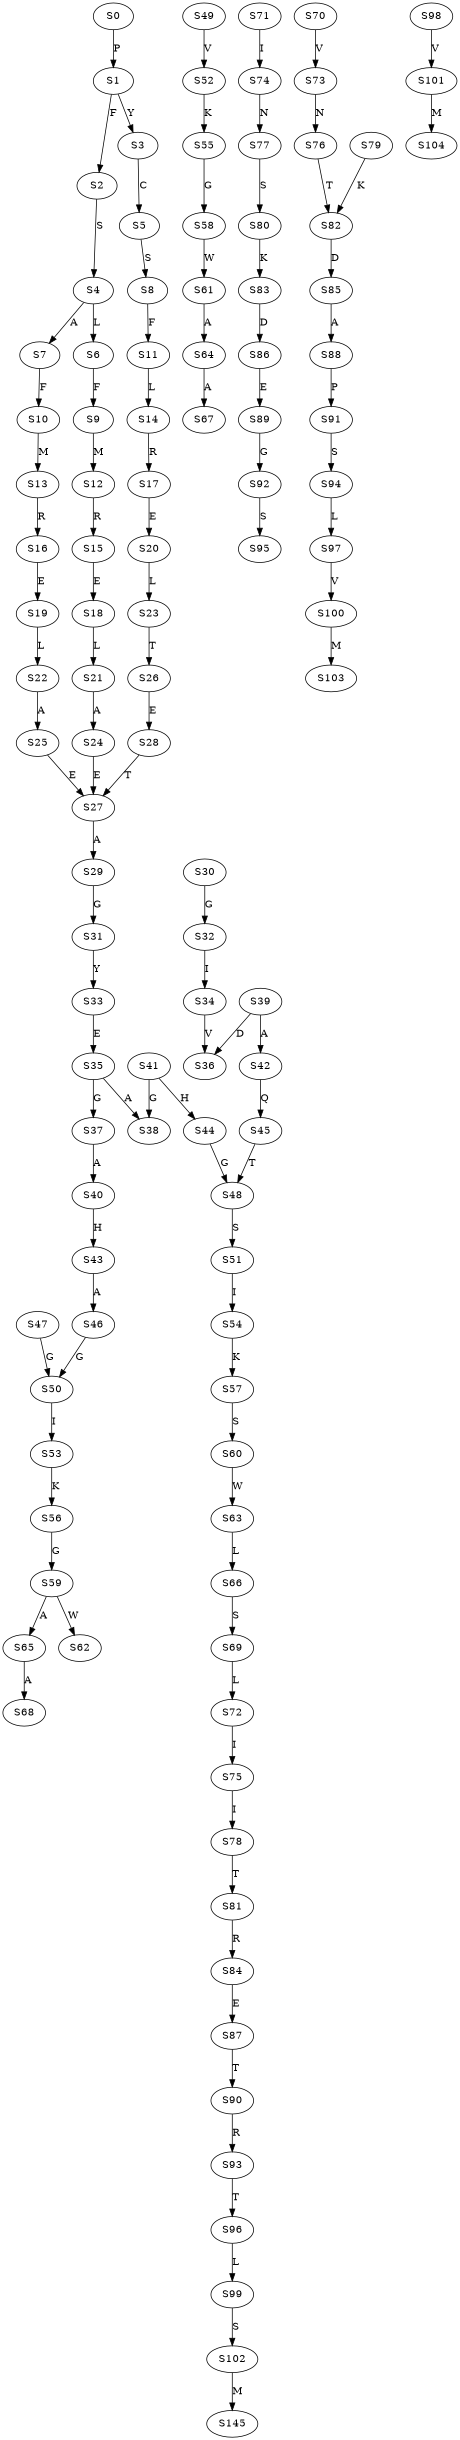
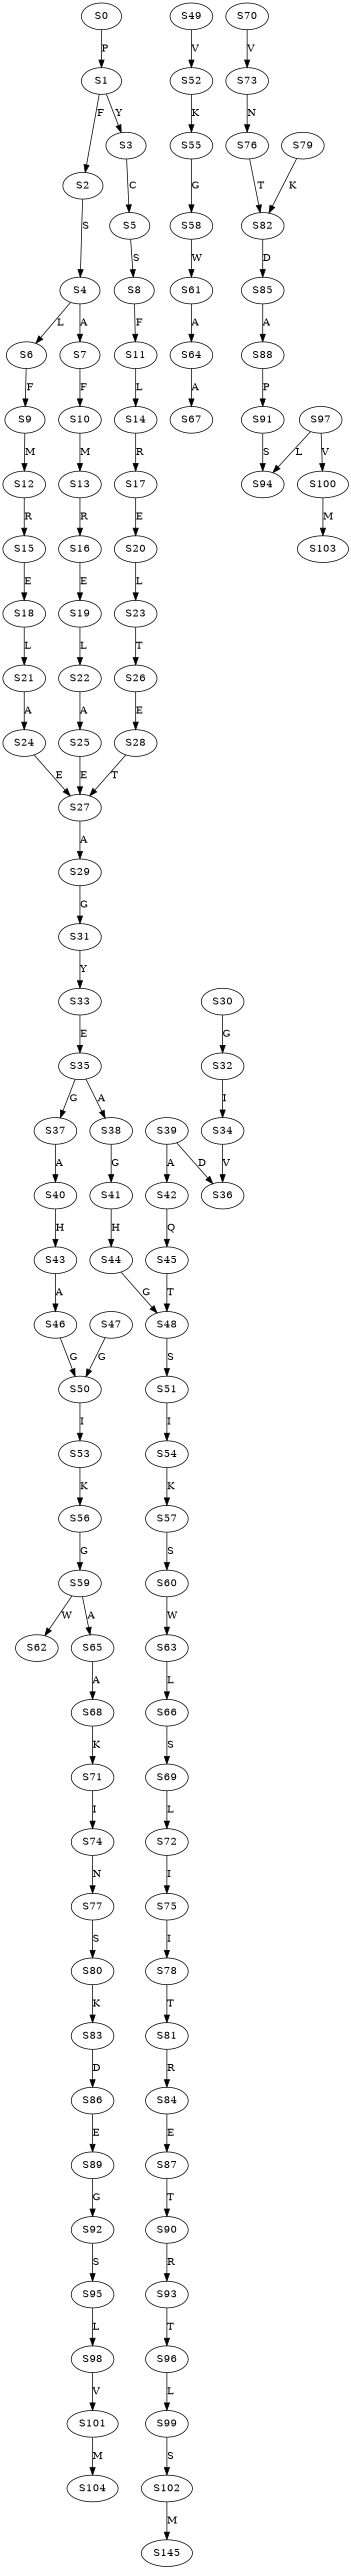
  strict digraph {
    S0
    S1
    S2
    S3
    S4
    S5
    S6
    S7
    S8
    S9
    S10
    S11
    S12
    S13
    S14
    S15
    S16
    S17
    S18
    S19
    S20
    S21
    S22
    S23
    S24
    S25
    S26
    S27
    S28
    S29
    S31
    S30
    S32
    S33
    S34
    S35
    S36
    S37
    S38
    S40
    S41
    S39
    S42
    S43
    S44
    S45
    S46
    S48
    S50
    S47
    S51
    S49
    S52
    S53
    S54
    S55
    S56
    S57
    S58
    S59
    S60
    S61
    S62
    S65
    S63
    S64
    S66
    S67
    S68
    S69
    S71
    S72
    S70
    S73
    S74
    S75
    S76
    S77
    S78
    S82
    S80
    S81
    S79
    S83
    S84
    S85
    S86
    S87
    S88
    S89
    S90
    S91
    S92
    S93
    S94
    S95
    S96
    S97
    S98
    S99
    S100
    S101
    S102
    S103
    S104
    n106 [label=S145]
    S0 -> S1 [label=P]
    S1 -> S2 [label=F]
    S1 -> S3 [label=Y]
    S2 -> S4 [label=S]
    S3 -> S5 [label=C]
    S4 -> S6 [label=L]
    S4 -> S7 [label=A]
    S5 -> S8 [label=S]
    S6 -> S9 [label=F]
    S7 -> S10 [label=F]
    S8 -> S11 [label=F]
    S9 -> S12 [label=M]
    S10 -> S13 [label=M]
    S11 -> S14 [label=L]
    S12 -> S15 [label=R]
    S13 -> S16 [label=R]
    S14 -> S17 [label=R]
    S15 -> S18 [label=E]
    S16 -> S19 [label=E]
    S17 -> S20 [label=E]
    S18 -> S21 [label=L]
    S19 -> S22 [label=L]
    S20 -> S23 [label=L]
    S21 -> S24 [label=A]
    S22 -> S25 [label=A]
    S23 -> S26 [label=T]
    S24 -> S27 [label=E]
    S25 -> S27 [label=E]
    S26 -> S28 [label=E]
    S27 -> S29 [label=A]
    S28 -> S27 [label=T]
    S29 -> S31 [label=G]
    S31 -> S33 [label=Y]
    S30 -> S32 [label=G]
    S32 -> S34 [label=I]
    S33 -> S35 [label=E]
    S34 -> S36 [label=V]
    S35 -> S37 [label=G]
    S35 -> S38 [label=A]
    S37 -> S40 [label=A]
-   S41 -> S38 [label=G]
+   S38 -> S41 [label=G]
    S40 -> S43 [label=H]
    S41 -> S44 [label=H]
    S39 -> S36 [label=D]
    S39 -> S42 [label=A]
    S42 -> S45 [label=Q]
    S43 -> S46 [label=A]
    S44 -> S48 [label=G]
    S45 -> S48 [label=T]
    S46 -> S50 [label=G]
    S48 -> S51 [label=S]
    S50 -> S53 [label=I]
    S47 -> S50 [label=G]
    S51 -> S54 [label=I]
    S49 -> S52 [label=V]
    S52 -> S55 [label=K]
    S53 -> S56 [label=K]
    S54 -> S57 [label=K]
    S55 -> S58 [label=G]
    S56 -> S59 [label=G]
    S57 -> S60 [label=S]
    S58 -> S61 [label=W]
    S59 -> S62 [label=W]
    S59 -> S65 [label=A]
    S60 -> S63 [label=W]
    S61 -> S64 [label=A]
    S65 -> S68 [label=A]
    S63 -> S66 [label=L]
    S64 -> S67 [label=A]
    S66 -> S69 [label=S]
+   S68 -> S71 [label=K]
    S69 -> S72 [label=L]
    S71 -> S74 [label=I]
    S72 -> S75 [label=I]
    S70 -> S73 [label=V]
    S73 -> S76 [label=N]
    S74 -> S77 [label=N]
    S75 -> S78 [label=I]
    S76 -> S82 [label=T]
    S77 -> S80 [label=S]
    S78 -> S81 [label=T]
    S82 -> S85 [label=D]
    S80 -> S83 [label=K]
    S81 -> S84 [label=R]
    S79 -> S82 [label=K]
    S83 -> S86 [label=D]
    S84 -> S87 [label=E]
    S85 -> S88 [label=A]
    S86 -> S89 [label=E]
    S87 -> S90 [label=T]
    S88 -> S91 [label=P]
    S89 -> S92 [label=G]
    S90 -> S93 [label=R]
    S91 -> S94 [label=S]
    S92 -> S95 [label=S]
    S93 -> S96 [label=T]
-   S94 -> S97 [label=L]
+   S97 -> S94 [label=L]
+   S95 -> S98 [label=L]
    S96 -> S99 [label=L]
    S97 -> S100 [label=V]
    S98 -> S101 [label=V]
    S99 -> S102 [label=S]
    S100 -> S103 [label=M]
    S101 -> S104 [label=M]
    S102 -> n106 [label=M]
  }
